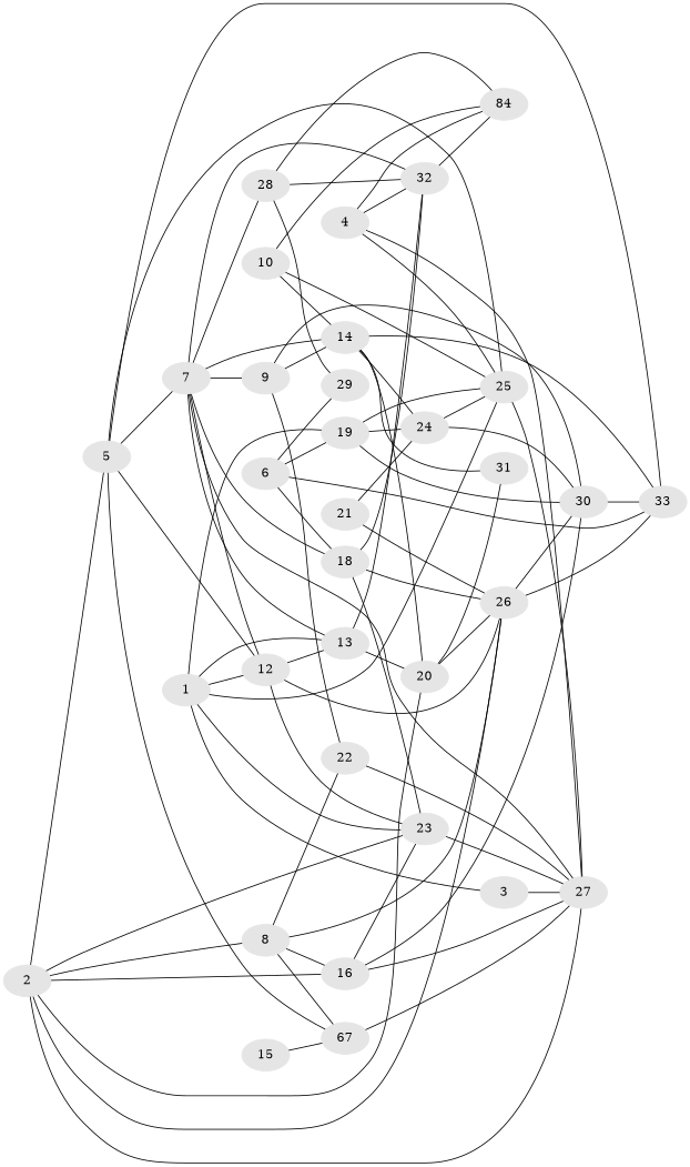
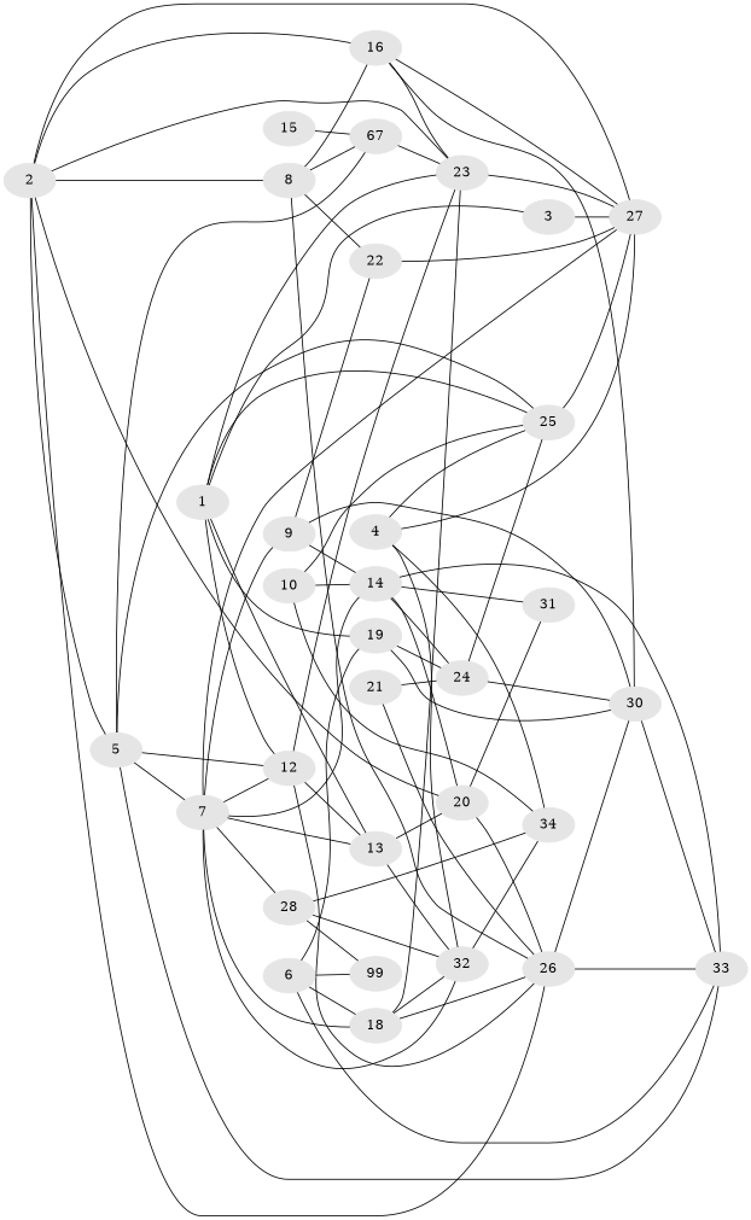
  graph {
    rankdir=LR
    node [color=gray90 style=filled]
    edge [weight=1.0]
    1
    3
    12
    13
    19
    23
    25
    27
    26
    20
    32
    30
    24
    2
    5
    8
    16
    7
    n19 [label=67]
    33
    22
    15
    31
    4
-   34 [label=84]
+   34
    18
    9
    14
    28
    6
-   29
+   29 [label=99]
    10
    21
    1 -- 3
    1 -- 12
    1 -- 13
    1 -- 19
    1 -- 23
    1 -- 25
    3 -- 27 [weight=3.0]
    12 -- 13
    12 -- 23
    12 -- 26
    13 -- 20 [weight=2.0]
    13 -- 32 [weight=2.0]
-   19 -- 25
    19 -- 30
    19 -- 24
    23 -- 27
    25 -- 27
    26 -- 30
    26 -- 33
    20 -- 26
    20 -- 31
    32 -- 34
    30 -- 33
    24 -- 25
    24 -- 30
    2 -- 23
    2 -- 27
    2 -- 26
    2 -- 20
    2 -- 5
    2 -- 8
    2 -- 16
    5 -- 12
    5 -- 25
    5 -- 7
    5 -- n19
    5 -- 33
    8 -- 26
    8 -- 16
    8 -- n19
    8 -- 22
    16 -- 23
    16 -- 27
    16 -- 30
    7 -- 12
    7 -- 13
    7 -- 27
    7 -- 32
    7 -- 18
    7 -- 9 [weight=2.0]
    7 -- 14 [weight=2.0]
    7 -- 28 [weight=2.0]
-   n19 -- 27
+   n19 -- 23
    22 -- 27
    15 -- n19
    4 -- 25
    4 -- 27
    4 -- 32
    4 -- 34
    18 -- 23
    18 -- 26 [weight=2.0]
    18 -- 32
    9 -- 30
    9 -- 22
    9 -- 14
    14 -- 20
    14 -- 24 [weight=2.0]
    14 -- 33
    14 -- 31 [weight=2.0]
    28 -- 32 [weight=2.0]
    28 -- 34
    28 -- 29
    6 -- 19
    6 -- 33
    6 -- 18
    6 -- 29
    10 -- 25
    10 -- 34
    10 -- 14
    21 -- 26
    21 -- 24
  }
